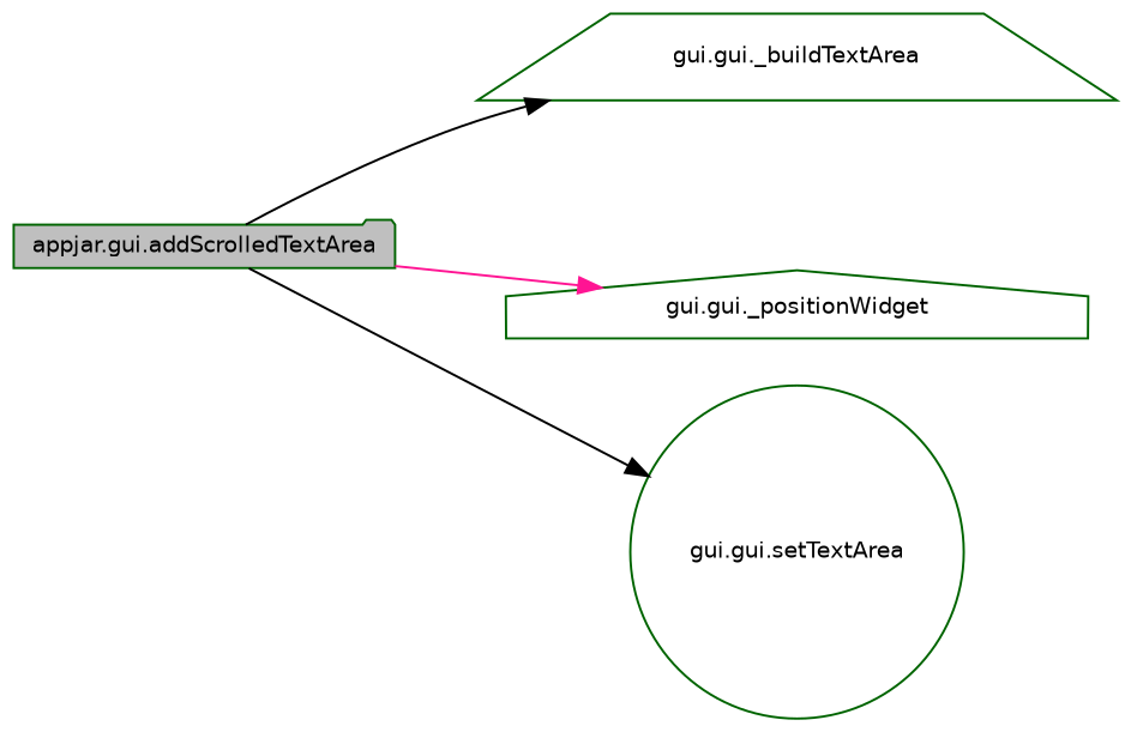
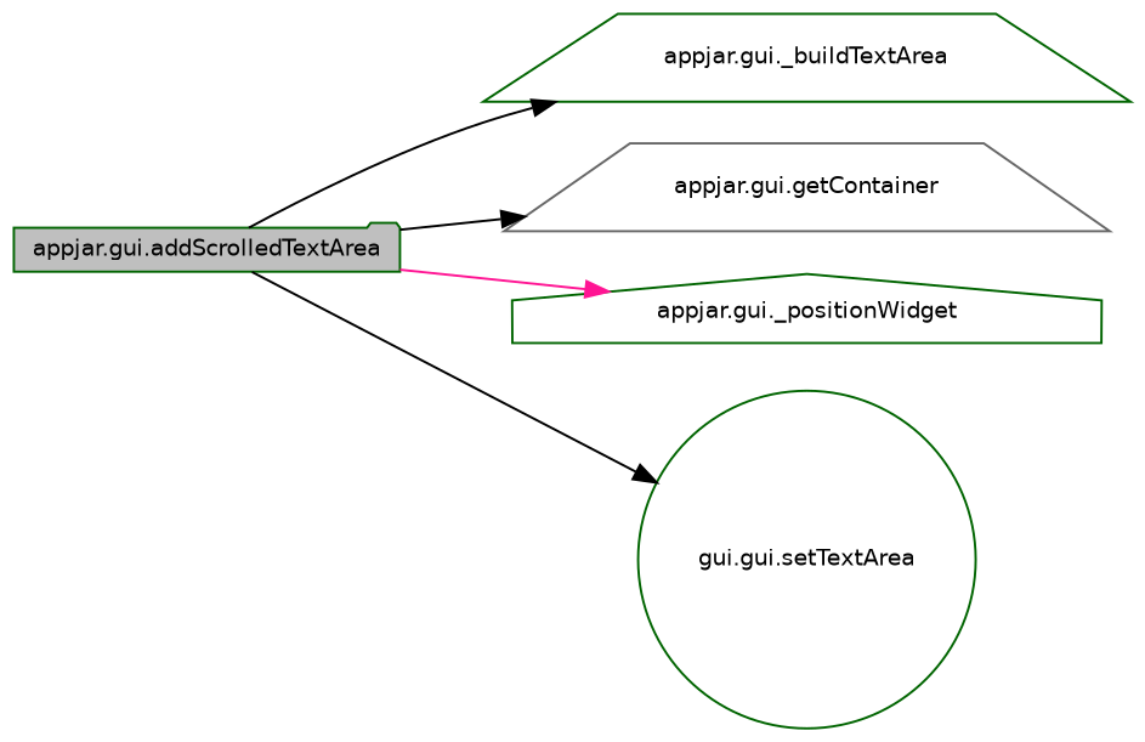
  digraph {
    rankdir=LR
    node [color=darkgreen fillcolor=white fontname=Helvetica fontsize=10 shape=trapezium style=filled]
    edge [color=black fontname=Helvetica fontsize=10 labelfontname=Helvetica labelfontsize=10 style=solid]
    n1 [fillcolor=grey75 fontcolor=black height=0.2 label="appjar.gui.addScrolledTextArea" shape=folder width=0.4]
-   n2 [height=0.2 label="gui.gui._buildTextArea" width=0.4]
-   n4 [height=0.2 label="gui.gui._positionWidget" shape=house width=0.4]
+   n2 [height=0.2 label="appjar.gui._buildTextArea" width=0.4]
+   n3 [color=gray40 height=0.2 label="appjar.gui.getContainer" width=0.4]
+   n4 [height=0.2 label="appjar.gui._positionWidget" shape=house width=0.4]
    n5 [height=0.2 label="gui.gui.setTextArea" shape=circle width=0.4]
    n1 -> n2
+   n1 -> n3
    n1 -> n4 [color=deeppink]
    n1 -> n5
  }
